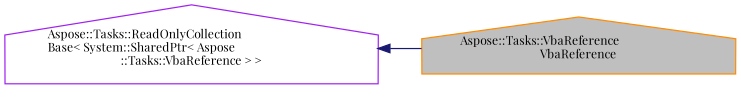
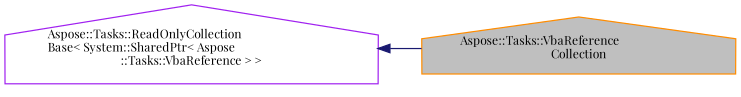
  digraph {
    rankdir=LR
    fontname="Playfair Display"
    node [fontname="Playfair Display" fontsize=10 shape=house style=filled]
-   n1 [color=darkorange fillcolor=grey75 fontcolor=black height=0.2 label="Aspose::Tasks::VbaReference\lVbaReference" width=0.4]
+   n1 [color=darkorange fillcolor=grey75 fontcolor=black height=0.2 label="Aspose::Tasks::VbaReference\lCollection" width=0.4]
    n2 [color=purple fillcolor=white height=0.2 label="Aspose::Tasks::ReadOnlyCollection\lBase\< System::SharedPtr\< Aspose\l::Tasks::VbaReference \> \>" width=0.4]
    n2 -> n1 [color=midnightblue dir=back fontname="Playfair Display" fontsize=10 labelfontname=Helvetica labelfontsize=10 style=solid]
  }
